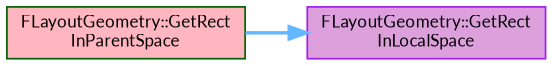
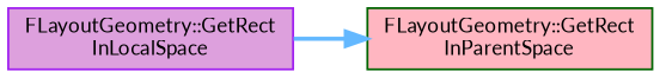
  digraph {
    rankdir=RL
    fontname=Lato
    node [fontname=Lato fontsize=10 shape=box style=filled]
    n1 [color=purple fillcolor=plum fontcolor=black height=0.2 label="FLayoutGeometry::GetRect\lInLocalSpace" width=0.4]
    n2 [color=darkgreen fillcolor=lightpink height=0.2 label="FLayoutGeometry::GetRect\lInParentSpace" width=0.4]
-   n1 -> n2 [color=steelblue1 dir=back fontname=Lato fontsize=10 labelfontname=Helvetica labelfontsize=10 style=bold]
+   n2 -> n1 [color=steelblue1 dir=back fontname=Lato fontsize=10 labelfontname=Helvetica labelfontsize=10 style=bold]
  }
